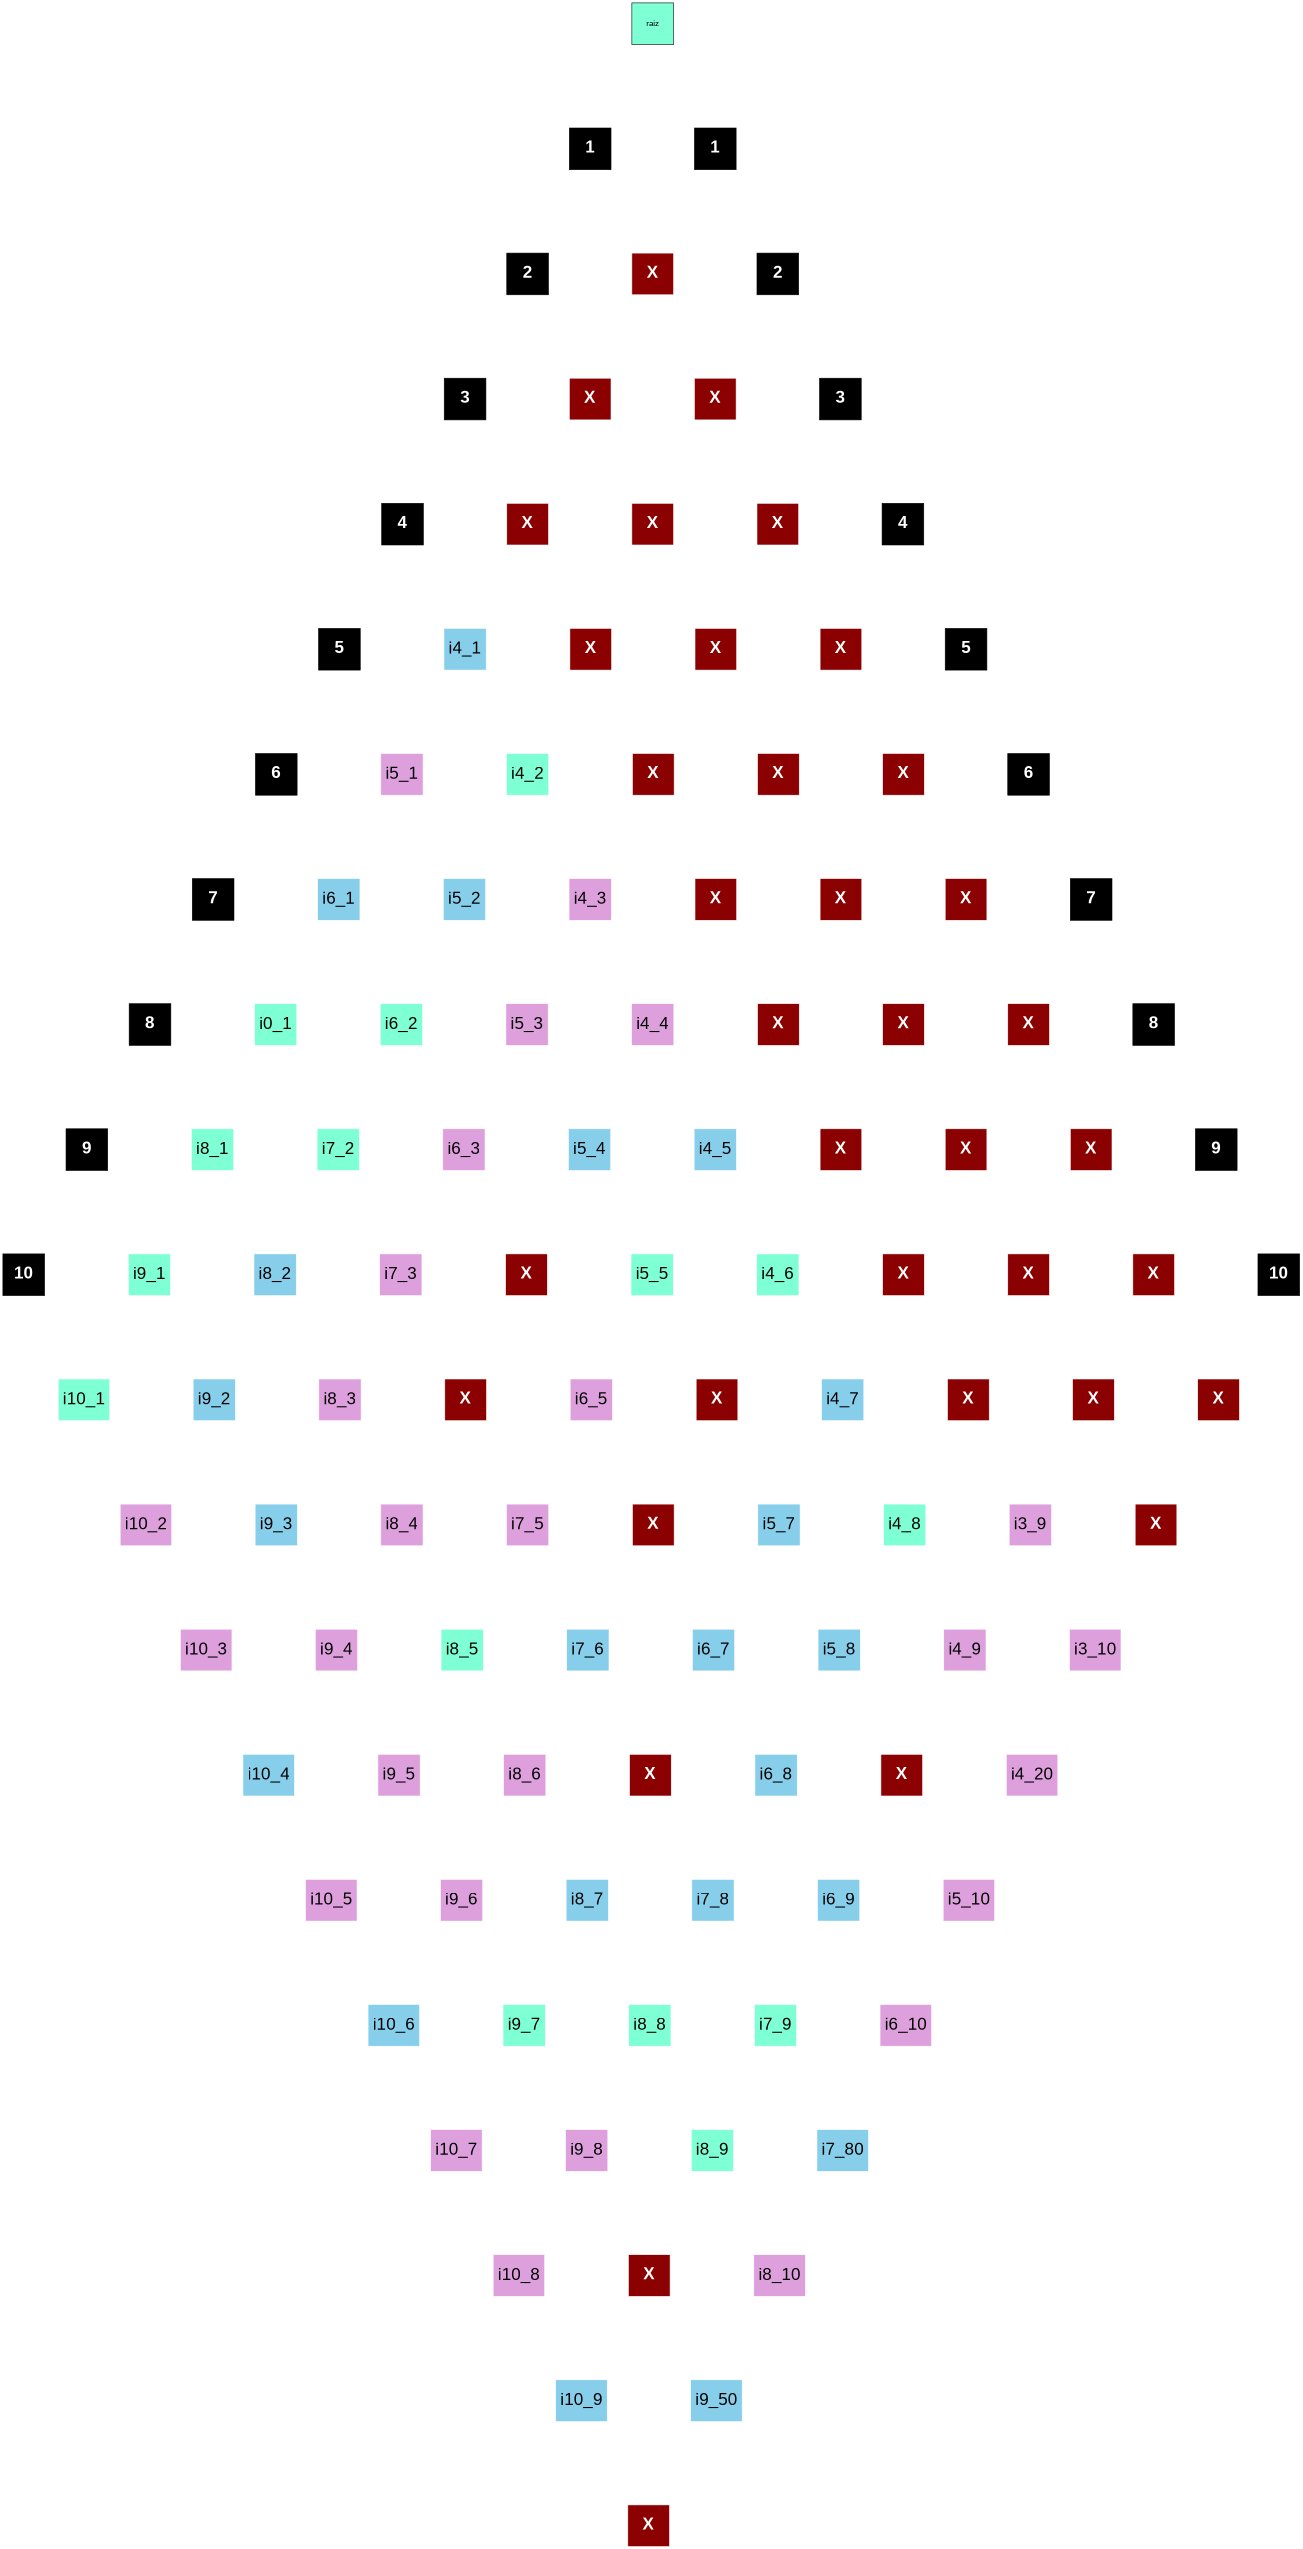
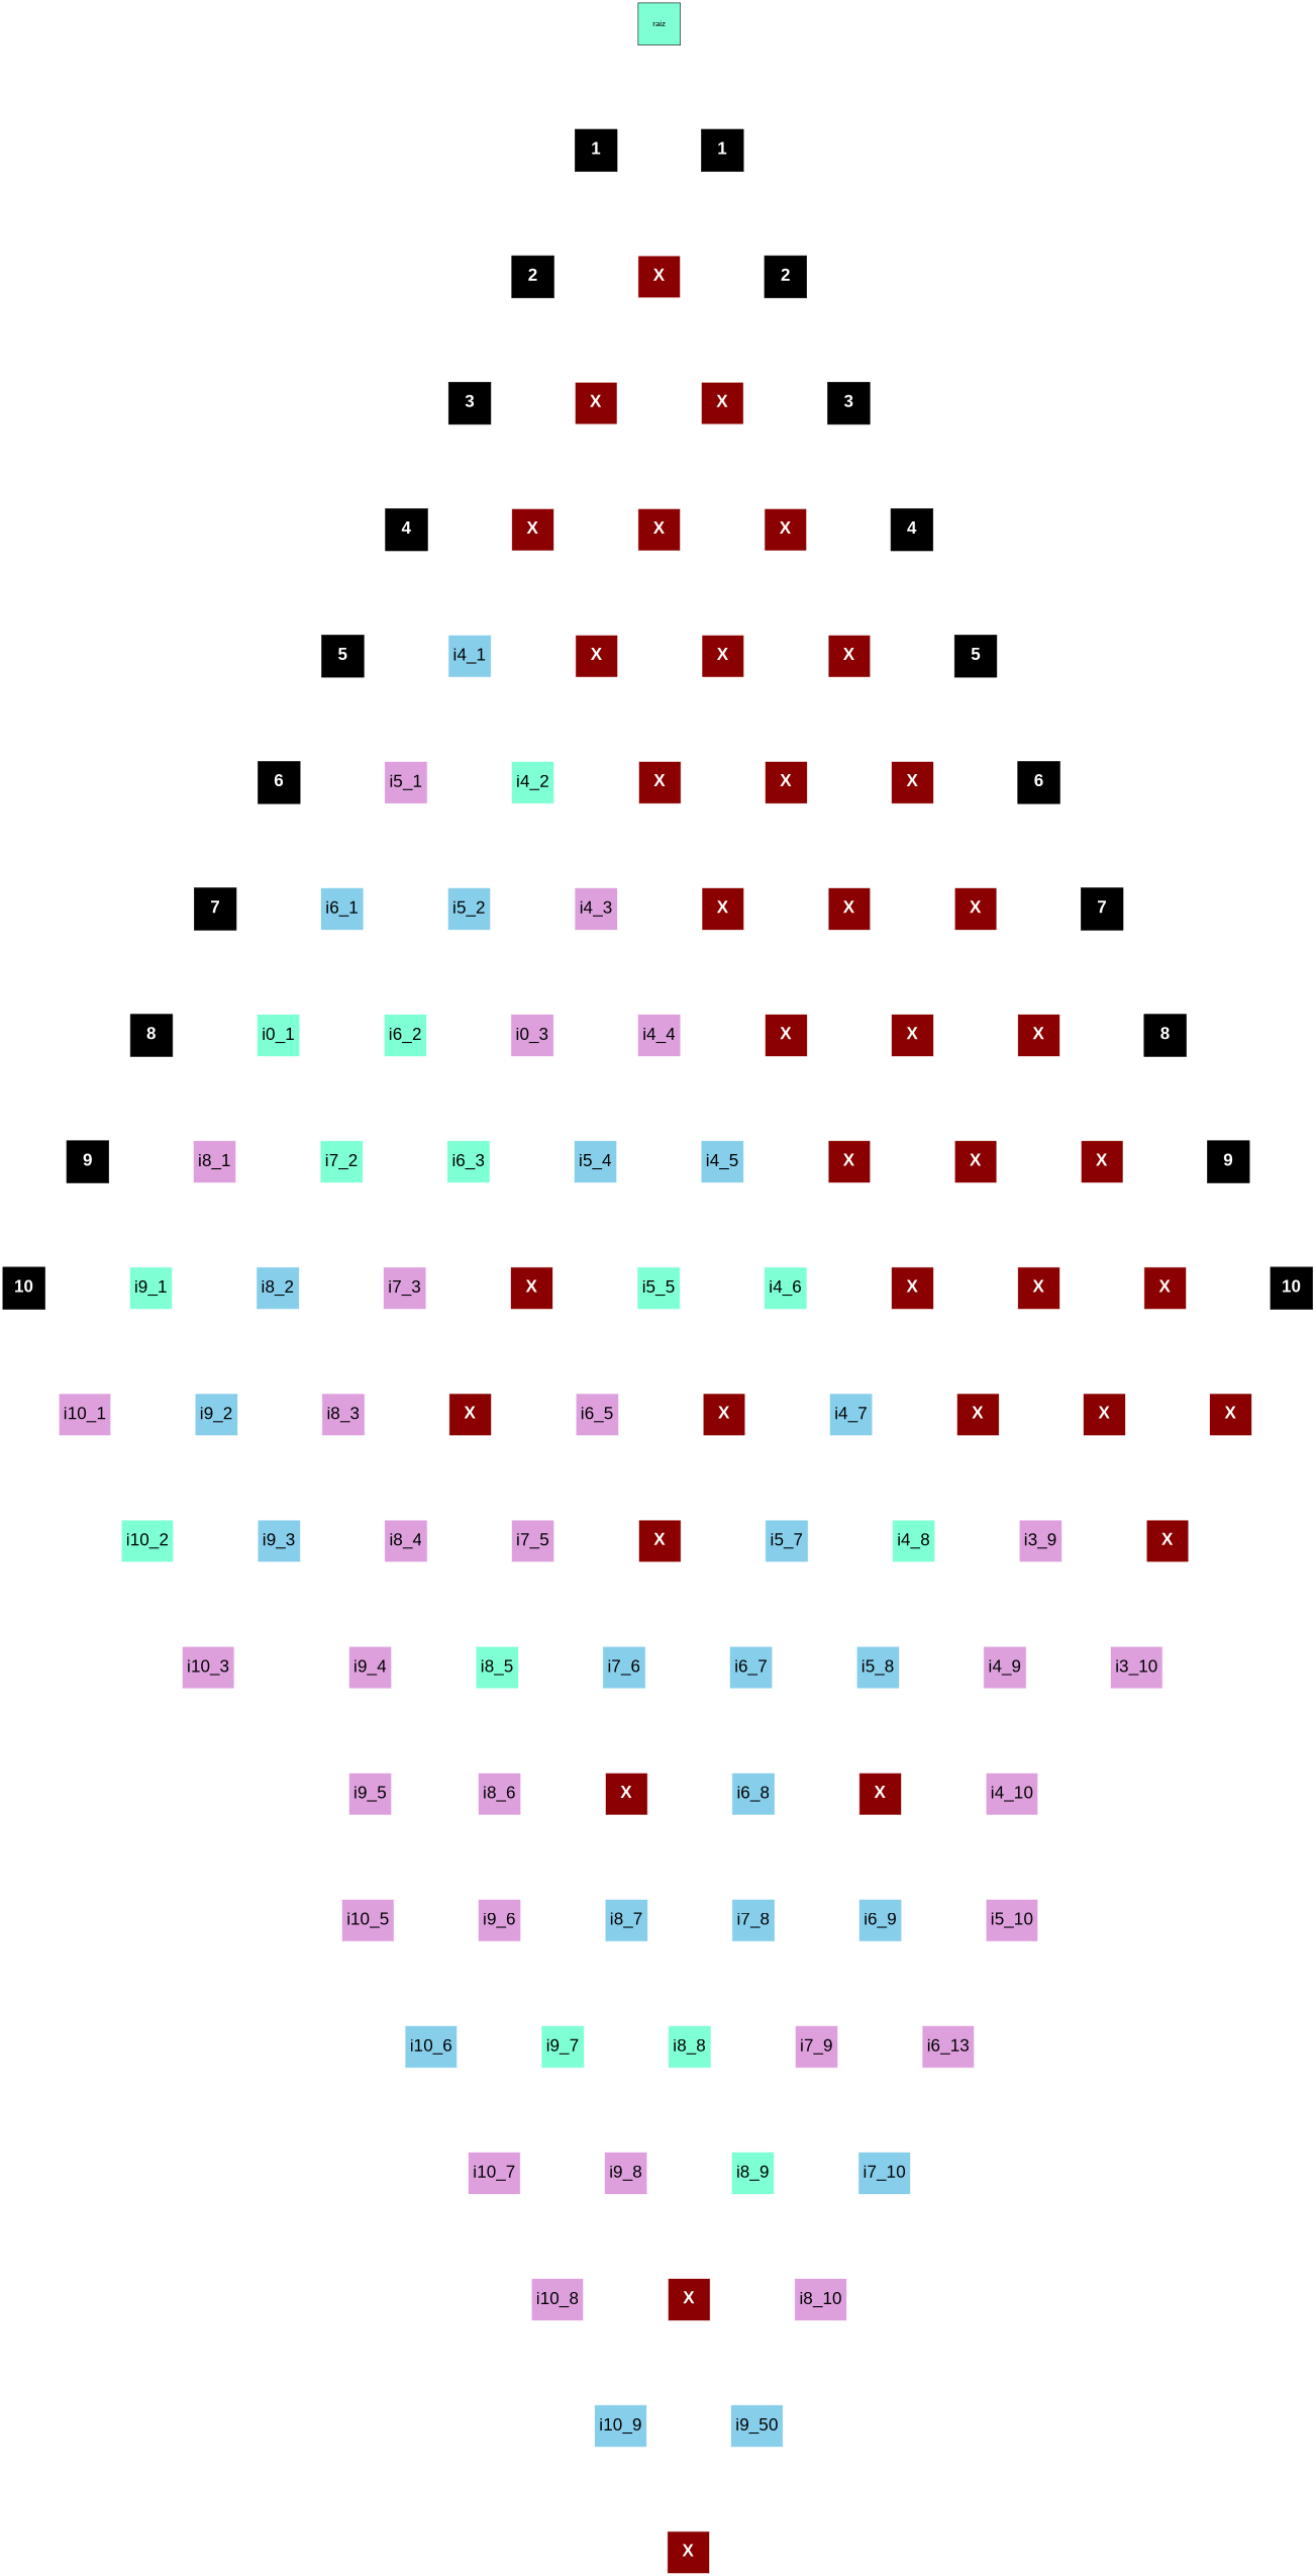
  digraph {
    nodesep=2
    ranksep=2
    node [fillcolor=darkred fontname=Arial shape=box style=filled fontsize=30 color=white]
    edge [color=red dir=both style=invis]
    raiz [fillcolor=aquamarine height=1 width=1 fontsize="" color=""]
    n2 [fillcolor=black fontcolor=white height=1 label=<<B>1</B>> width=1 color=""]
    n3 [fillcolor=black fontcolor=white height=1 label=<<B>1</B>> width=1 color=""]
    n4 [fillcolor=black fontcolor=white height=1 label=<<B>2</B>> width=1 color=""]
    n5 [fontcolor=white height=1 label=<<B>X</B>> width=1]
    n6 [fillcolor=black fontcolor=white height=1 label=<<B>2</B>> width=1 color=""]
    n7 [fillcolor=black fontcolor=white height=1 label=<<B>3</B>> width=1 color=""]
    n8 [fontcolor=white height=1 label=<<B>X</B>> width=1]
    n9 [fontcolor=white height=1 label=<<B>X</B>> width=1]
    n10 [fillcolor=black fontcolor=white height=1 label=<<B>4</B>> width=1 color=""]
    n11 [fontcolor=white height=1 label=<<B>X</B>> width=1]
    n12 [fontcolor=white height=1 label=<<B>X</B>> width=1]
    n13 [fillcolor=black fontcolor=white height=1 label=<<B>5</B>> width=1 color=""]
    i4_1 [fillcolor=skyblue height=1 width=1]
    n15 [fontcolor=white height=1 label=<<B>X</B>> width=1]
    n16 [fillcolor=black fontcolor=white height=1 label=<<B>6</B>> width=1 color=""]
    i5_1 [fillcolor=plum height=1 width=1]
    i4_2 [fillcolor=aquamarine height=1 width=1]
    n19 [fillcolor=black fontcolor=white height=1 label=<<B>7</B>> width=1 color=""]
    i6_1 [fillcolor=skyblue height=1 width=1]
    i5_2 [fillcolor=skyblue height=1 width=1]
    n22 [fillcolor=black fontcolor=white height=1 label=<<B>8</B>> width=1 color=""]
    n23 [fillcolor=aquamarine height=1 label=i0_1 width=1]
    i6_2 [fillcolor=aquamarine height=1 width=1]
    n25 [fillcolor=black fontcolor=white height=1 label=<<B>9</B>> width=1 color=""]
-   i8_1 [fillcolor=aquamarine height=1 width=1]
+   i8_1 [fillcolor=plum height=1 width=1]
    i7_2 [fillcolor=aquamarine height=1 width=1]
    n28 [fillcolor=black fontcolor=white height=1 label=<<B>10</B>> width=1 color=""]
    i9_1 [fillcolor=aquamarine height=1 width=1]
    i8_2 [fillcolor=skyblue height=1 width=1]
-   i10_1 [fillcolor=aquamarine height=1 width=1]
+   i10_1 [fillcolor=plum height=1 width=1]
    i9_2 [fillcolor=skyblue height=1 width=1]
-   i10_2 [fillcolor=plum height=1 width=1]
+   i10_2 [fillcolor=aquamarine height=1 width=1]
    n34 [fillcolor=black fontcolor=white height=1 label=<<B>3</B>> width=1 color=""]
    n35 [fillcolor=black fontcolor=white height=1 label=<<B>4</B>> width=1 color=""]
    n36 [fontcolor=white height=1 label=<<B>X</B>> width=1]
    n37 [fillcolor=black fontcolor=white height=1 label=<<B>5</B>> width=1 color=""]
    n38 [fontcolor=white height=1 label=<<B>X</B>> width=1]
    n39 [fontcolor=white height=1 label=<<B>X</B>> width=1]
    n40 [fillcolor=black fontcolor=white height=1 label=<<B>6</B>> width=1 color=""]
    n41 [fontcolor=white height=1 label=<<B>X</B>> width=1]
    n42 [fontcolor=white height=1 label=<<B>X</B>> width=1]
    n43 [fillcolor=black fontcolor=white height=1 label=<<B>7</B>> width=1 color=""]
    n44 [fontcolor=white height=1 label=<<B>X</B>> width=1]
    n45 [fontcolor=white height=1 label=<<B>X</B>> width=1]
    n46 [fillcolor=black fontcolor=white height=1 label=<<B>8</B>> width=1 color=""]
    n47 [fontcolor=white height=1 label=<<B>X</B>> width=1]
    n48 [fontcolor=white height=1 label=<<B>X</B>> width=1]
    n49 [fillcolor=black fontcolor=white height=1 label=<<B>9</B>> width=1 color=""]
    n50 [fontcolor=white height=1 label=<<B>X</B>> width=1]
    n51 [fontcolor=white height=1 label=<<B>X</B>> width=1]
    n52 [fillcolor=black fontcolor=white height=1 label=<<B>10</B>> width=1 color=""]
    n53 [fontcolor=white height=1 label=<<B>X</B>> width=1]
    n54 [fontcolor=white height=1 label=<<B>X</B>> width=1]
    n55 [fontcolor=white height=1 label=<<B>X</B>> width=1]
    n56 [fontcolor=white height=1 label=<<B>X</B>> width=1]
    n57 [fontcolor=white height=1 label=<<B>X</B>> width=1]
    n58 [fontcolor=white height=1 label=<<B>X</B>> width=1]
    n59 [fontcolor=white height=1 label=<<B>X</B>> width=1]
    n60 [fontcolor=white height=1 label=<<B>X</B>> width=1]
    n61 [fontcolor=white height=1 label=<<B>X</B>> width=1]
    n62 [fontcolor=white height=1 label=<<B>X</B>> width=1]
    n63 [fontcolor=white height=1 label=<<B>X</B>> width=1]
    i3_9 [fillcolor=plum height=1 width=1]
    i3_10 [fillcolor=plum height=1 width=1]
    i4_3 [fillcolor=plum height=1 width=1]
    i4_4 [fillcolor=plum height=1 width=1]
    i4_5 [fillcolor=skyblue height=1 width=1]
    i4_6 [fillcolor=aquamarine height=1 width=1]
    i4_7 [fillcolor=skyblue height=1 width=1]
    i4_8 [fillcolor=aquamarine height=1 width=1]
    i4_9 [fillcolor=plum height=1 width=1]
-   i4_10 [fillcolor=plum height=1 width=1 label=i4_20]
-   i5_3 [fillcolor=plum height=1 width=1]
+   i4_10 [fillcolor=plum height=1 width=1]
+   i5_3 [fillcolor=plum height=1 width=1 label=i0_3]
    i5_4 [fillcolor=skyblue height=1 width=1]
    i5_5 [fillcolor=aquamarine height=1 width=1]
    n77 [fontcolor=white height=1 label=<<B>X</B>> width=1]
    i5_7 [fillcolor=skyblue height=1 width=1]
    i5_8 [fillcolor=skyblue height=1 width=1]
    n80 [fontcolor=white height=1 label=<<B>X</B>> width=1]
    i5_10 [fillcolor=plum height=1 width=1]
-   i6_3 [fillcolor=plum height=1 width=1]
+   i6_3 [fillcolor=aquamarine height=1 width=1]
    n83 [fontcolor=white height=1 label=<<B>X</B>> width=1]
    i6_5 [fillcolor=plum height=1 width=1]
    n85 [fontcolor=white height=1 label=<<B>X</B>> width=1]
    i6_7 [fillcolor=skyblue height=1 width=1]
    i6_8 [fillcolor=skyblue height=1 width=1]
    i6_9 [fillcolor=skyblue height=1 width=1]
-   i6_10 [fillcolor=plum height=1 width=1]
+   i6_10 [fillcolor=plum height=1 width=1 label=i6_13]
    i7_3 [fillcolor=plum height=1 width=1]
    n91 [fontcolor=white height=1 label=<<B>X</B>> width=1]
    i7_5 [fillcolor=plum height=1 width=1]
    i7_6 [fillcolor=skyblue height=1 width=1]
    n94 [fontcolor=white height=1 label=<<B>X</B>> width=1]
    i7_8 [fillcolor=skyblue height=1 width=1]
-   i7_9 [fillcolor=aquamarine height=1 width=1]
-   i7_10 [fillcolor=skyblue height=1 width=1 label=i7_80]
+   i7_9 [fillcolor=plum height=1 width=1]
+   i7_10 [fillcolor=skyblue height=1 width=1]
    i8_3 [fillcolor=plum height=1 width=1]
    i8_4 [fillcolor=plum height=1 width=1]
    i8_5 [fillcolor=aquamarine height=1 width=1]
    i8_6 [fillcolor=plum height=1 width=1]
    i8_7 [fillcolor=skyblue height=1 width=1]
    i8_8 [fillcolor=aquamarine height=1 width=1]
    i8_9 [fillcolor=aquamarine height=1 width=1]
    i8_10 [fillcolor=plum height=1 width=1]
    i9_3 [fillcolor=skyblue height=1 width=1]
    i9_4 [fillcolor=plum height=1 width=1]
    i9_5 [fillcolor=plum height=1 width=1]
    i9_6 [fillcolor=plum height=1 width=1]
    i9_7 [fillcolor=aquamarine height=1 width=1]
    i9_8 [fillcolor=plum height=1 width=1]
    n112 [fontcolor=white height=1 label=<<B>X</B>> width=1]
    n113 [fillcolor=skyblue height=1 label=i9_50 width=1]
    i10_3 [fillcolor=plum height=1 width=1]
-   i10_4 [fillcolor=skyblue height=1 width=1]
    i10_5 [fillcolor=plum height=1 width=1]
    i10_6 [fillcolor=skyblue height=1 width=1]
    i10_7 [fillcolor=plum height=1 width=1]
    i10_8 [fillcolor=plum height=1 width=1]
    i10_9 [fillcolor=skyblue height=1 width=1]
    n121 [fontcolor=white height=1 label=<<B>X</B>> width=1]
    raiz -> n2
    raiz -> n3
    n2 -> n4
    n2 -> n5
    n3 -> n5
    n3 -> n6
    n4 -> n7
    n4 -> n8
    n5 -> n8
    n5 -> n9
    n6 -> n9
    n6 -> n34
    n7 -> n10
    n7 -> n11
    n8 -> n11
    n8 -> n12
    n9 -> n12
    n9 -> n36
    n10 -> n13
    n10 -> i4_1
    n11 -> i4_1
    n11 -> n15
    n12 -> n15
    n12 -> n39
    n13 -> n16
    n13 -> i5_1
    i4_1 -> i5_1
    i4_1 -> i4_2
    n15 -> i4_2
    n15 -> n58
    n16 -> n19
    n16 -> i6_1
    i5_1 -> i6_1
    i5_1 -> i5_2
    i4_2 -> i5_2
    i4_2 -> i4_3
    n19 -> n22
    n19 -> n23
    i6_1 -> n23
    i6_1 -> i6_2
    i5_2 -> i6_2
    i5_2 -> i5_3
    n22 -> n25
    n22 -> i8_1
    n23 -> i8_1
    n23 -> i7_2
    i6_2 -> i7_2
    i6_2 -> i6_3
    n25 -> n28
    n25 -> i9_1
    i8_1 -> i9_1
    i8_1 -> i8_2
    i7_2 -> i8_2
    i7_2 -> i7_3
    n28 -> i10_1
    i9_1 -> i10_1
    i9_1 -> i9_2
    i8_2 -> i9_2
    i8_2 -> i8_3
    i10_1 -> i10_2
    i9_2 -> i10_2
    i9_2 -> i9_3
    i10_2 -> i10_3
    n34 -> n35
    n34 -> n36
    n35 -> n37
    n35 -> n38
    n36 -> n38
    n36 -> n39
    n37 -> n40
    n37 -> n41
    n38 -> n41
    n38 -> n42
    n39 -> n42
    n39 -> n58
    n40 -> n43
    n40 -> n44
    n41 -> n44
    n41 -> n45
    n42 -> n45
    n42 -> n59
    n43 -> n46
    n43 -> n47
    n44 -> n47
    n44 -> n48
    n45 -> n48
    n45 -> n60
    n46 -> n49
    n46 -> n50
    n47 -> n50
    n47 -> n51
    n48 -> n51
    n48 -> n61
    n49 -> n52
    n49 -> n53
    n50 -> n53
    n50 -> n54
    n51 -> n54
    n51 -> n62
    n52 -> n55
    n53 -> n55
    n53 -> n56
    n54 -> n56
    n54 -> n63
    n55 -> n57
    n56 -> n57
    n56 -> i3_9
    n57 -> i3_10
    n58 -> n59
    n58 -> i4_3
    n59 -> n60
    n59 -> i4_4
    n60 -> n61
    n60 -> i4_5
    n61 -> n62
    n61 -> i4_6
    n62 -> n63
    n62 -> i4_7
    n63 -> i3_9
    n63 -> i4_8
    i3_9 -> i3_10
    i3_9 -> i4_9
    i3_10 -> i4_10
    i4_3 -> i4_4
    i4_3 -> i5_3
    i4_4 -> i4_5
    i4_4 -> i5_4
    i4_5 -> i4_6
    i4_5 -> i5_5
    i4_6 -> i4_7
    i4_6 -> n77
    i4_7 -> i4_8
    i4_7 -> i5_7
    i4_8 -> i4_9
    i4_8 -> i5_8
    i4_9 -> i4_10
    i4_9 -> n80
    i4_10 -> i5_10
    i5_3 -> i5_4
    i5_3 -> i6_3
    i5_4 -> i5_5
    i5_4 -> n83
    i5_5 -> n77
    i5_5 -> i6_5
    n77 -> i5_7
    n77 -> n85
    i5_7 -> i5_8
    i5_7 -> i6_7
    i5_8 -> n80
    i5_8 -> i6_8
    n80 -> i5_10
    n80 -> i6_9
    i5_10 -> i6_10
    i6_3 -> n83
    i6_3 -> i7_3
    n83 -> i6_5
    n83 -> n91
    i6_5 -> n85
    i6_5 -> i7_5
    n85 -> i6_7
    n85 -> i7_6
    i6_7 -> i6_8
    i6_7 -> n94
    i6_8 -> i6_9
    i6_8 -> i7_8
    i6_9 -> i6_10
    i6_9 -> i7_9
    i6_10 -> i7_10
    i7_3 -> n91
    i7_3 -> i8_3
    n91 -> i7_5
    n91 -> i8_4
    i7_5 -> i7_6
    i7_5 -> i8_5
    i7_6 -> n94
    i7_6 -> i8_6
    n94 -> i7_8
    n94 -> i8_7
    i7_8 -> i7_9
    i7_8 -> i8_8
    i7_9 -> i7_10
    i7_9 -> i8_9
    i7_10 -> i8_10
    i8_3 -> i8_4
    i8_3 -> i9_3
    i8_4 -> i8_5
    i8_4 -> i9_4
    i8_5 -> i8_6
    i8_5 -> i9_5
    i8_6 -> i8_7
    i8_6 -> i9_6
    i8_7 -> i8_8
    i8_7 -> i9_7
    i8_8 -> i8_9
    i8_8 -> i9_8
    i8_9 -> i8_10
    i8_9 -> n112
    i8_10 -> n113
    i9_3 -> i9_4
    i9_3 -> i10_3
    i9_4 -> i9_5
-   i9_4 -> i10_4
    i9_5 -> i9_6
    i9_5 -> i10_5
    i9_6 -> i9_7
    i9_6 -> i10_6
    i9_7 -> i9_8
    i9_7 -> i10_7
    i9_8 -> n112
    i9_8 -> i10_8
    n112 -> n113
    n112 -> i10_9
    n113 -> n121
-   i10_3 -> i10_4
-   i10_4 -> i10_5
    i10_5 -> i10_6
    i10_6 -> i10_7
    i10_7 -> i10_8
    i10_8 -> i10_9
    i10_9 -> n121
  }
